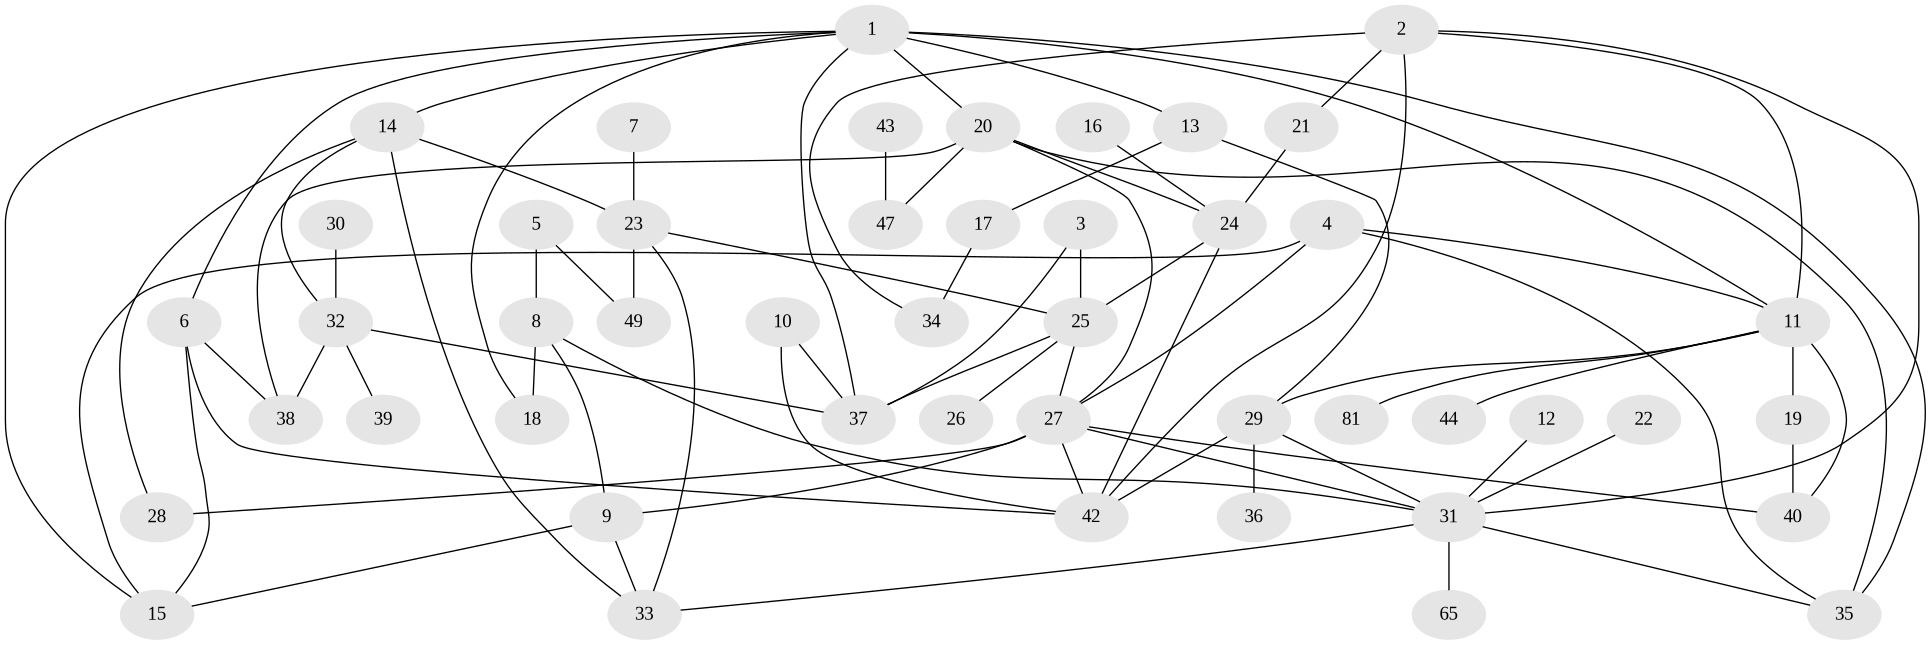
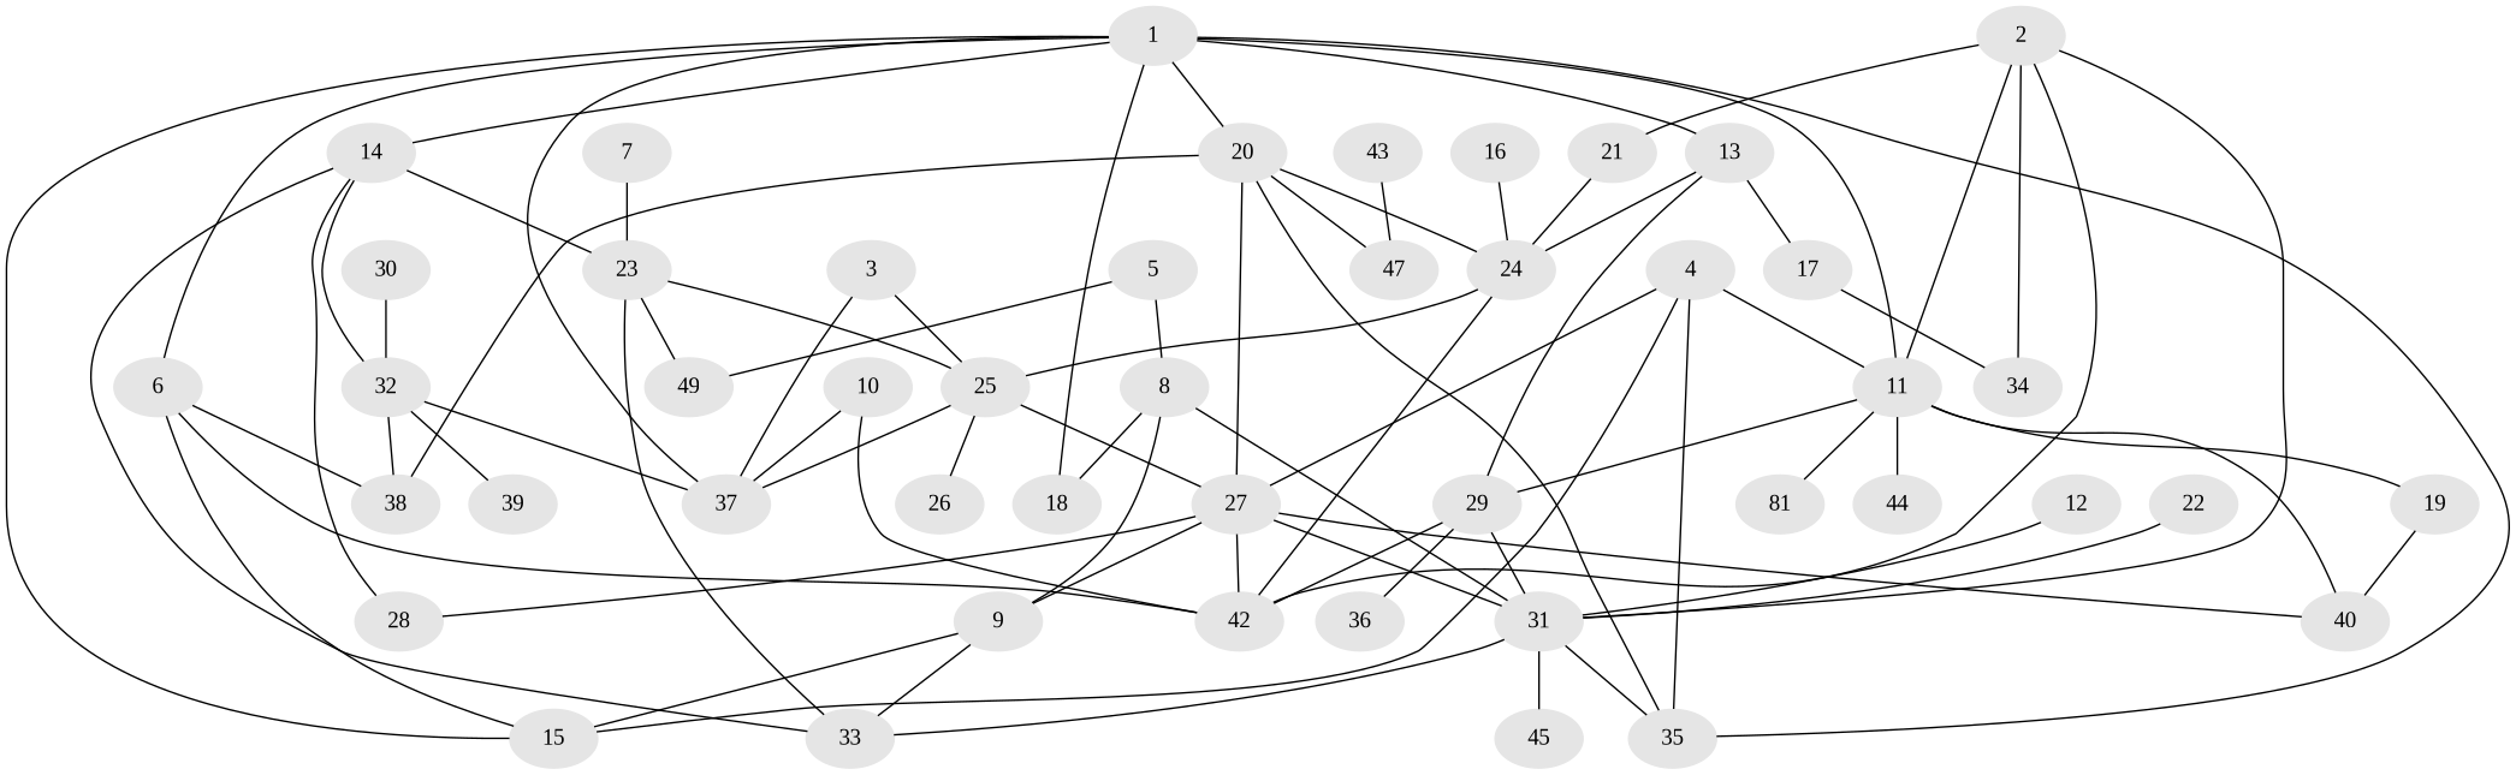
  graph {
    fontname="Liberation Serif"
    node [color=gray90 fontname="Liberation Serif" style=filled]
    edge [fontname="Liberation Serif" weight=1.0]
    1
    6
    11
    13
    14
    15
    18
    20
    35
    37
    42
    38
    19
    29
    40
    n16 [label=81]
    44
    17
    24
    23
    33
    28
    32
    27
    47
    2
    21
    31
    34
-   45 [label=65]
+   45
    3
    25
    26
    4
    9
    5
    8
    n38 [label=49]
    7
    10
    36
    12
    39
    16
    22
    43
    30
    1 -- 6
    1 -- 11
    1 -- 13
    1 -- 14
    1 -- 15
    1 -- 18
    1 -- 20 [weight=2.0]
    1 -- 35
    1 -- 37
    6 -- 15
    6 -- 42
    6 -- 38
    11 -- 19
    11 -- 29
    11 -- 40
    11 -- n16
    11 -- 44
    13 -- 29
    13 -- 17
+   13 -- 24
    14 -- 23 [weight=2.0]
    14 -- 33
    14 -- 28
    14 -- 32
    20 -- 35
    20 -- 38
    20 -- 24
    20 -- 27
    20 -- 47
    19 -- 40
    29 -- 42
    29 -- 31
    29 -- 36
    17 -- 34
    24 -- 42
    24 -- 25
    23 -- 33
    23 -- 25
    23 -- n38
    32 -- 37 [weight=2.0]
    32 -- 38
    32 -- 39
    27 -- 42
    27 -- 40
    27 -- 28
    27 -- 31
    27 -- 9
    2 -- 11
    2 -- 42
    2 -- 21
    2 -- 31
    2 -- 34
    21 -- 24
    31 -- 35
    31 -- 33
    31 -- 45
    3 -- 37
    3 -- 25
    25 -- 37
    25 -- 27
    25 -- 26
    4 -- 11
    4 -- 15
    4 -- 35
    4 -- 27
    9 -- 15
    9 -- 33
    5 -- 8
    5 -- n38
    8 -- 18
    8 -- 31
    8 -- 9
    7 -- 23
    10 -- 37
    10 -- 42
    12 -- 31
    16 -- 24
    22 -- 31
    43 -- 47
    30 -- 32
  }
